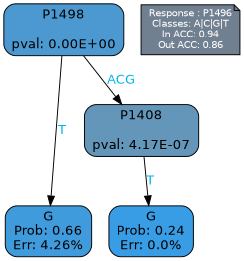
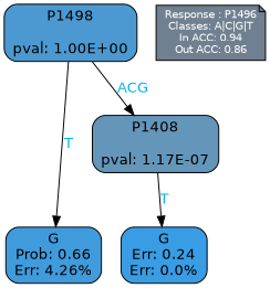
  digraph {
    ranksep=equally
    splines=polylines
    node [color=black fontname=helvetica shape=box style="filled, rounded"]
    edge [fontcolor=deepskyblue2 fontname=helvetica]
-   n1 [fillcolor="#399de5" label="G\nProb: 0.24\nErr: 0.0%"]
+   n1 [fillcolor="#399de5" label="G\nErr: 0.24\nErr: 0.0%"]
    n2 [fillcolor="#409bdd" label="G\nProb: 0.66\nErr: 4.26%"]
    n3 [align=left fillcolor=slategray fontcolor=white fontsize=10 label="Response : P1496\nClasses: A|C|G|T\nIn ACC: 0.94\nOut ACC: 0.86\n" shape=note style=filled]
-   n4 [fillcolor="#4c99d1" label="P1498\n\npval: 0.00E+00"]
-   n5 [fillcolor="#6496ba" label="P1408\n\npval: 4.17E-07"]
+   n4 [fillcolor="#4c99d1" label="P1498\n\npval: 1.00E+00"]
+   n5 [fillcolor="#6496ba" label="P1408\n\npval: 1.17E-07"]
    subgraph sub_1 {
      rank=same
      n1
      n2
    }
    subgraph sub_2 {
      rank=same
      n3
      n4
    }
    n4 -> n2 [label=T]
    n4 -> n5 [label=ACG]
    n5 -> n1 [label=T]
  }
